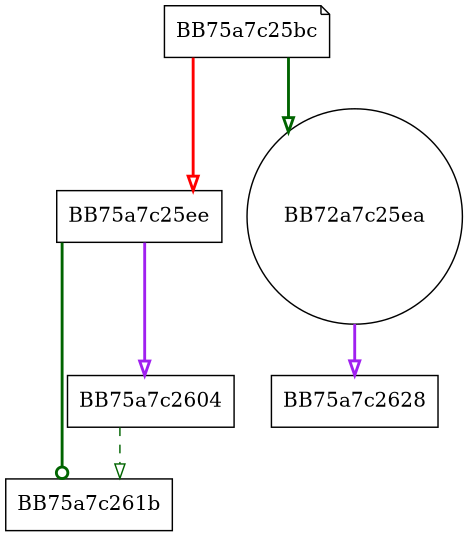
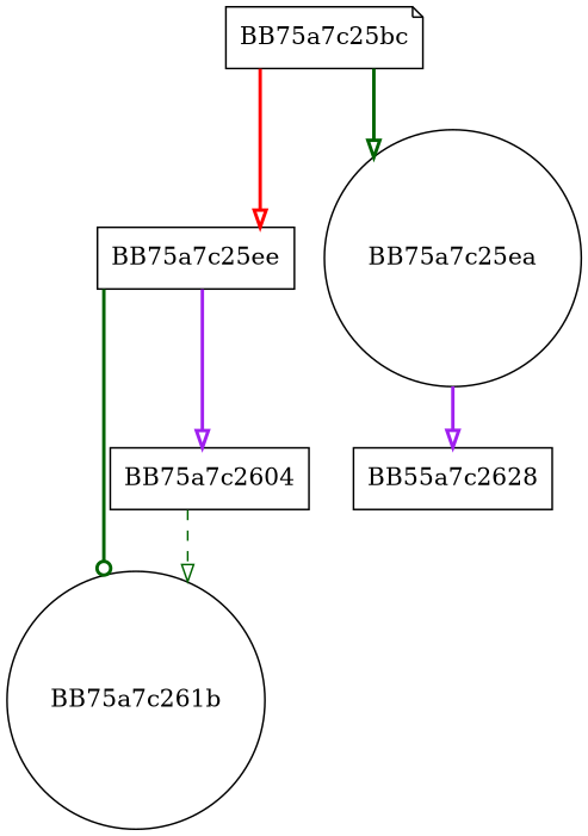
  digraph {
    splines=ortho
    node [shape=box]
    edge [arrowhead=onormal color=darkgreen style=bold]
    BB75a7c25bc [shape=note]
    BB75a7c25ee
-   BB75a7c25ea [shape=circle label=BB72a7c25ea]
-   BB75a7c261b
+   BB75a7c25ea [shape=circle]
+   BB75a7c261b [shape=circle]
    BB75a7c2604
-   BB75a7c2628
+   BB75a7c2628 [label=BB55a7c2628]
    BB75a7c25bc -> BB75a7c25ee [color=red]
    BB75a7c25bc -> BB75a7c25ea
    BB75a7c25ee -> BB75a7c261b [arrowhead=odot]
    BB75a7c25ee -> BB75a7c2604 [color=purple]
    BB75a7c25ea -> BB75a7c2628 [color=purple]
    BB75a7c2604 -> BB75a7c261b [style=dashed]
  }
